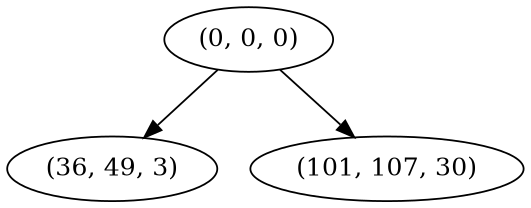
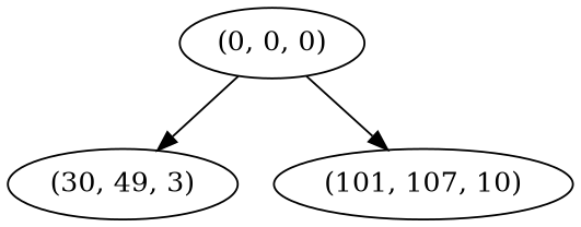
  digraph {
    "(0, 0, 0)"
-   "(30, 49, 3)" [label="(36, 49, 3)"]
-   "(101, 107, 10)" [label="(101, 107, 30)"]
+   "(30, 49, 3)"
+   "(101, 107, 10)"
    "(0, 0, 0)" -> "(30, 49, 3)"
    "(0, 0, 0)" -> "(101, 107, 10)"
  }
